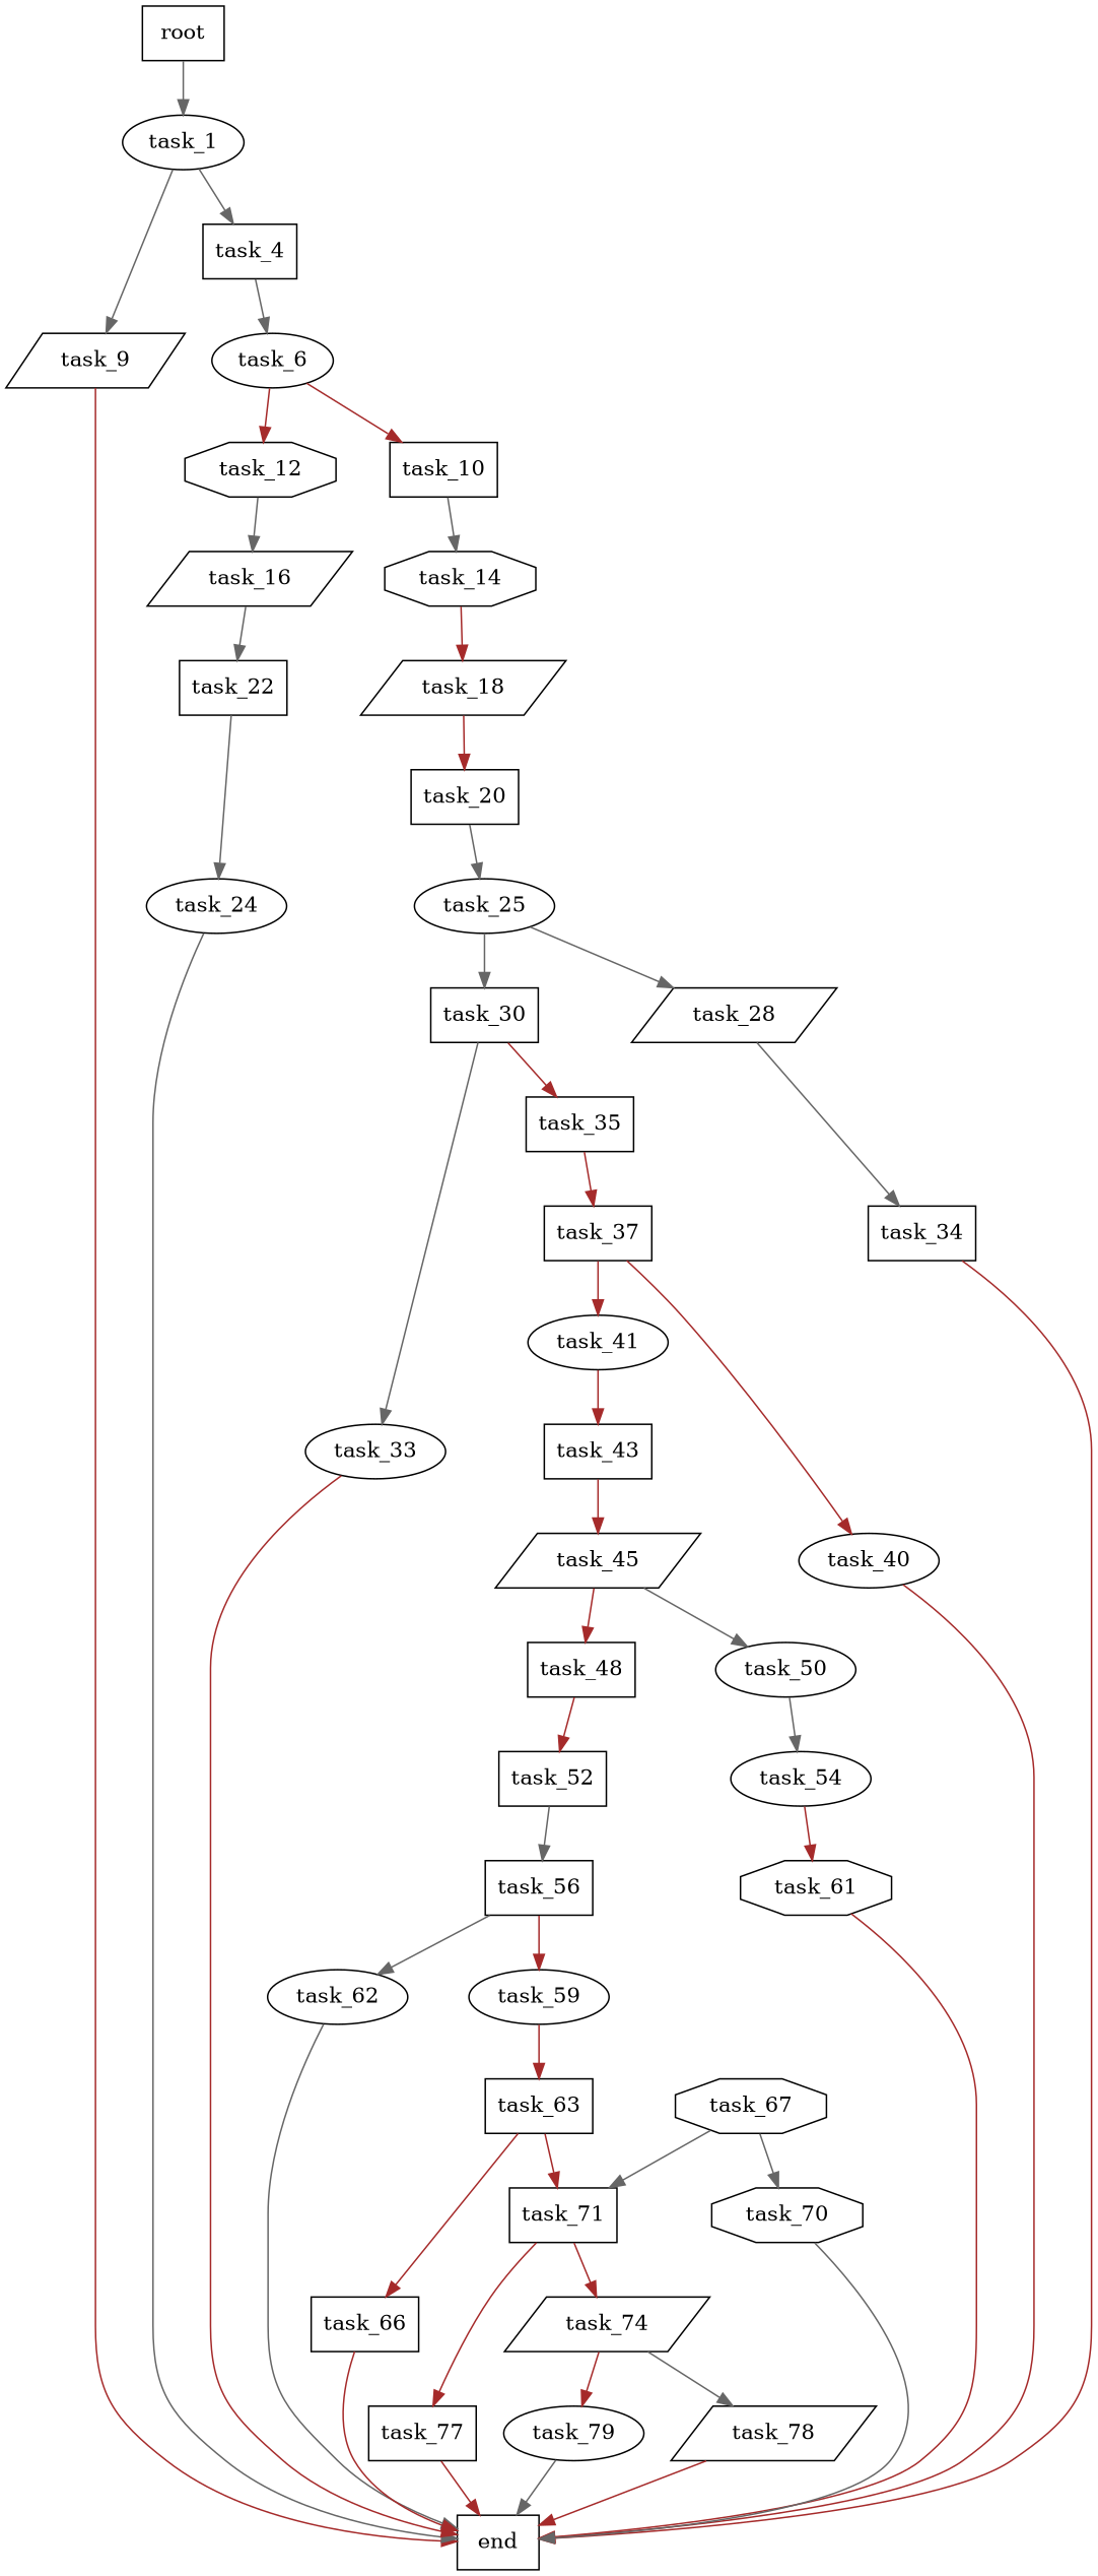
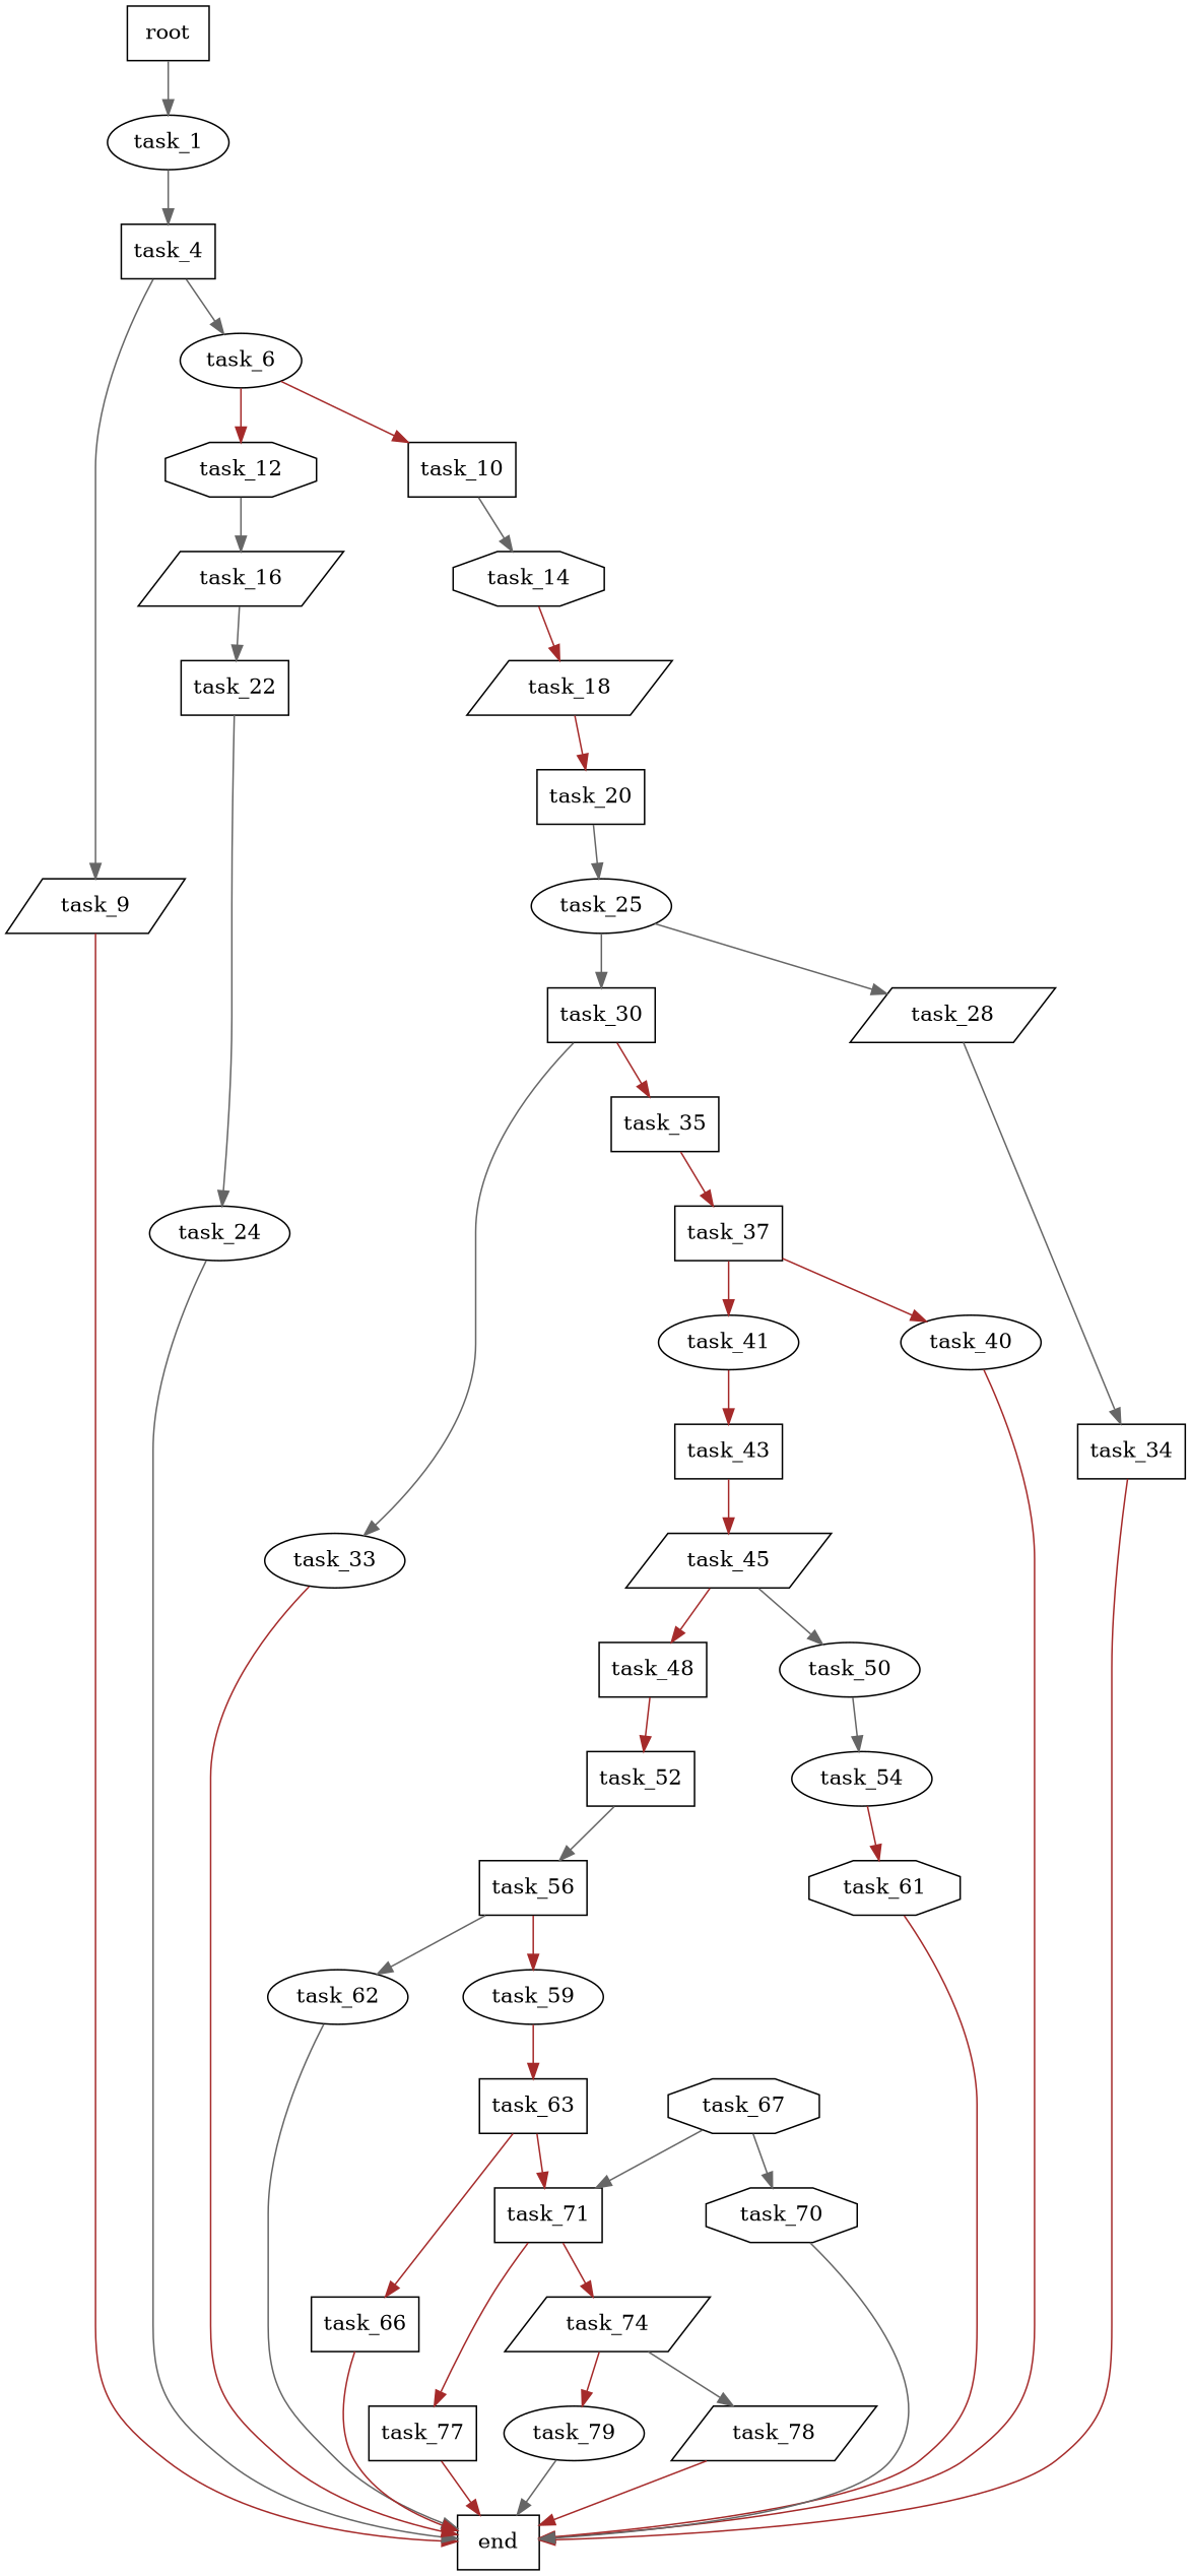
  digraph {
    node [shape=box]
    edge [color=brown]
    task_1 [shape=ellipse]
    root
    task_4
    task_9 [shape=parallelogram]
    task_6 [shape=ellipse]
    end
    task_10
    task_12 [shape=octagon]
    task_14 [shape=octagon]
    task_16 [shape=parallelogram]
    task_18 [shape=parallelogram]
    task_22
    task_20
    task_24 [shape=ellipse]
    task_25 [shape=ellipse]
    task_28 [shape=parallelogram]
    task_30
    task_34
    task_33 [shape=ellipse]
    task_35
    task_37
    task_40 [shape=ellipse]
    task_41 [shape=ellipse]
    task_43
    task_45 [shape=parallelogram]
    task_48
    task_50 [shape=ellipse]
    task_52
    task_54 [shape=ellipse]
    task_56
    task_61 [shape=octagon]
    task_59 [shape=ellipse]
    task_62 [shape=ellipse]
    task_63
    task_66
    task_71
    task_67 [shape=octagon]
    task_70 [shape=octagon]
    task_74 [shape=parallelogram]
    task_77
    task_78 [shape=parallelogram]
    task_79 [shape=ellipse]
    task_1 -> task_4 [color=gray40]
-   task_1 -> task_9 [color=gray40]
+   task_4 -> task_9 [color=gray40]
    root -> task_1 [color=gray40]
    task_4 -> task_6 [color=gray40]
    task_9 -> end
    task_6 -> task_10
    task_6 -> task_12
    task_10 -> task_14 [color=gray40]
    task_12 -> task_16 [color=gray40]
    task_14 -> task_18
    task_16 -> task_22 [color=gray40]
    task_18 -> task_20
    task_22 -> task_24 [color=gray40]
    task_20 -> task_25 [color=gray40]
    task_24 -> end [color=gray40]
    task_25 -> task_28 [color=gray40]
    task_25 -> task_30 [color=gray40]
    task_28 -> task_34 [color=gray40]
    task_30 -> task_33 [color=gray40]
    task_30 -> task_35
    task_34 -> end
    task_33 -> end
    task_35 -> task_37
    task_37 -> task_40
    task_37 -> task_41
    task_40 -> end
    task_41 -> task_43
    task_43 -> task_45
    task_45 -> task_48
    task_45 -> task_50 [color=gray40]
    task_48 -> task_52
    task_50 -> task_54 [color=gray40]
    task_52 -> task_56 [color=gray40]
    task_54 -> task_61
    task_56 -> task_59
    task_56 -> task_62 [color=gray40]
    task_61 -> end
    task_59 -> task_63
    task_62 -> end [color=gray40]
    task_63 -> task_66
    task_63 -> task_71
    task_66 -> end
    task_71 -> task_74
    task_71 -> task_77
    task_67 -> task_71 [color=gray40]
    task_67 -> task_70 [color=gray40]
    task_70 -> end [color=gray40]
    task_74 -> task_78 [color=gray40]
    task_74 -> task_79
    task_77 -> end
    task_78 -> end
    task_79 -> end [color=gray40]
  }
